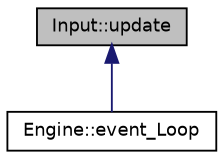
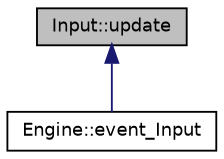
  digraph {
    rankdir=TB
    node [color=black fontname=Helvetica fontsize=10 shape=record style=filled]
    n1 [fillcolor=grey75 fontcolor=black height=0.2 label="Input::update" width=0.4]
-   n2 [fillcolor=white height=0.2 label="Engine::event_Loop" width=0.4]
+   n2 [fillcolor=white height=0.2 label="Engine::event_Input" width=0.4]
    n1 -> n2 [color=midnightblue dir=back fontname=Helvetica fontsize=10 labelfontname=Helvetica labelfontsize=10 style=solid]
  }
